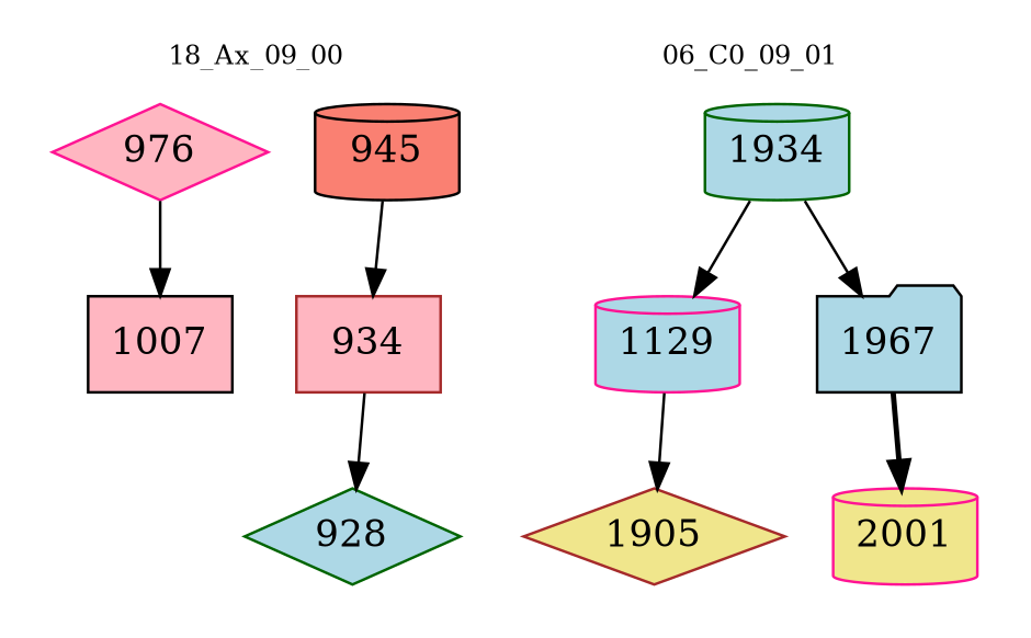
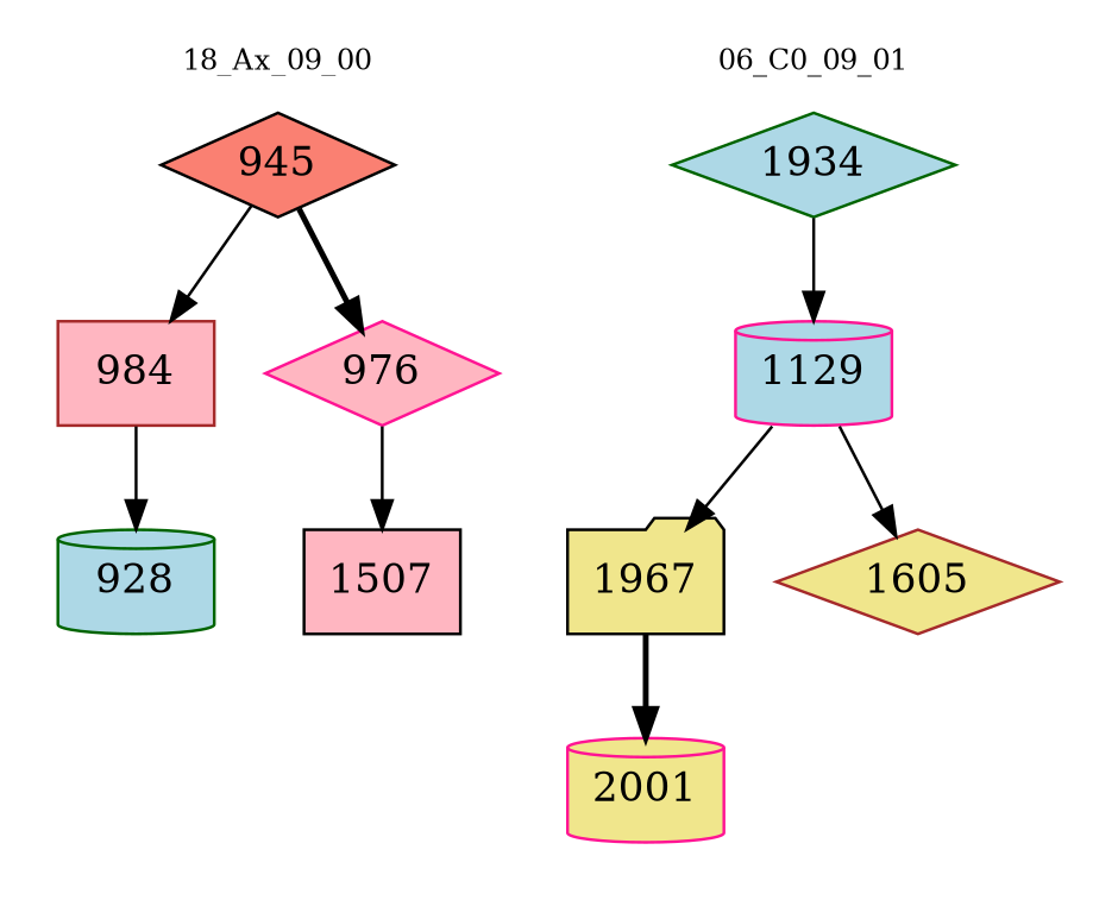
  digraph {
    node [color=black fillcolor=lightblue shape=diamond style=filled]
    edge [color=black style=solid]
-   n1 [fillcolor=salmon label=945 shape=cylinder]
-   n2 [color=brown fillcolor=lightpink label=934 shape=box]
+   n1 [fillcolor=salmon label=945]
+   n2 [color=brown fillcolor=lightpink label=984 shape=box]
    n3 [color=deeppink fillcolor=lightpink label=976]
-   n4 [color=darkgreen label=928]
-   n5 [fillcolor=lightpink label=1007 shape=box]
-   n6 [color=darkgreen label=1934 shape=cylinder]
+   n4 [color=darkgreen label=928 shape=cylinder]
+   n5 [fillcolor=lightpink label=1507 shape=box]
+   n6 [color=darkgreen label=1934]
    n7 [color=deeppink label=1129 shape=cylinder]
-   n8 [label=1967 shape=folder]
-   n9 [color=brown fillcolor=khaki label=1905]
+   n8 [fillcolor=khaki label=1967 shape=folder]
+   n9 [color=brown fillcolor=khaki label=1605]
    n10 [color=deeppink fillcolor=khaki label=2001 shape=cylinder]
    subgraph cluster_1 {
      color=white
      fontsize=10
      label="18_Ax_09_00"
      n1
      n2
      n3
      n4
      n5
    }
    subgraph cluster_2 {
      color=white
      fontsize=10
      label="06_C0_09_01"
      n6
      n7
      n8
      n9
      n10
    }
    n1 -> n2
+   n1 -> n3 [style=bold]
    n2 -> n4
    n3 -> n5
    n6 -> n7
-   n6 -> n8
+   n7 -> n8
    n7 -> n9
    n8 -> n10 [style=bold]
  }
